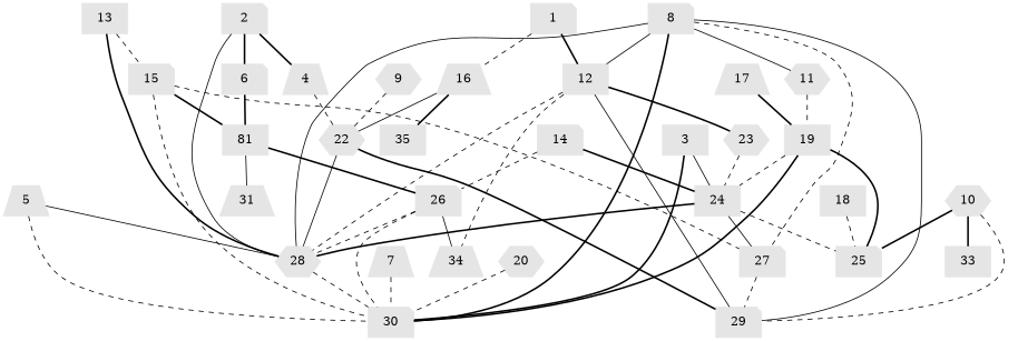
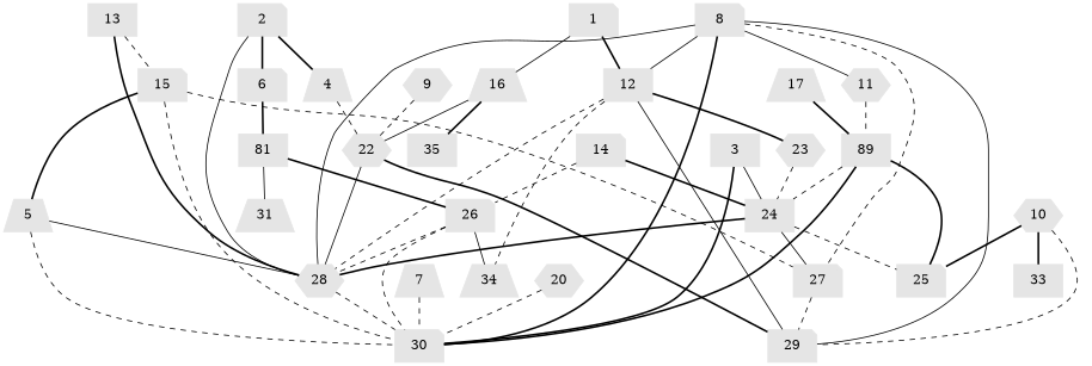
  graph {
    node [color=gray90 shape=note style=filled]
    edge [style=dashed weight=1.0]
    12 [shape=box]
    1
    16 [shape=trapezium]
    28 [shape=hexagon]
    29
    23 [shape=hexagon]
    34 [shape=trapezium]
    22 [shape=hexagon]
    n9 [label=35 shape=box]
    4 [shape=trapezium]
    2
    6
    n13 [label=81 shape=box]
    30
    3 [shape=box]
    24 [shape=box]
    27
    25
    5 [shape=trapezium]
    26
    31 [shape=trapezium]
    7 [shape=trapezium]
    8
    11 [shape=hexagon]
-   19 [shape=box]
+   19 [shape=box label=89]
    9 [shape=hexagon]
    10 [shape=hexagon]
    33 [shape=box]
    13 [shape=box]
    15
    14
    17 [shape=trapezium]
-   18 [shape=box]
    20 [shape=hexagon]
    12 -- 28 [weight=2.0]
    12 -- 29 [style=solid weight=2.0]
    12 -- 23 [style=bold]
    12 -- 34
    1 -- 12 [style=bold]
-   1 -- 16
+   1 -- 16 [style=solid]
    16 -- 22 [style=solid]
    16 -- n9 [style=bold]
    28 -- 30
    23 -- 24
    22 -- 28 [style=solid]
    22 -- 29 [style=bold]
    4 -- 22
    2 -- 28 [style=solid]
    2 -- 4 [style=bold]
    2 -- 6 [style=bold]
    6 -- n13 [style=bold]
    n13 -- 26 [style=bold]
    n13 -- 31 [style=solid]
    3 -- 30 [style=bold]
    3 -- 24 [style=solid]
    24 -- 28 [style=bold]
    24 -- 27 [style=solid weight=2.0]
    24 -- 25
    27 -- 29
    5 -- 28 [style=solid]
    5 -- 30
    26 -- 28
    26 -- 34 [style=solid]
    26 -- 30
    7 -- 30
    8 -- 12 [style=solid]
    8 -- 28 [style=solid]
    8 -- 29 [style=solid]
    8 -- 30 [style=bold]
    8 -- 27
    8 -- 11 [style=solid]
    11 -- 19
    19 -- 30 [style=bold]
    19 -- 24
    19 -- 25 [style=bold]
    9 -- 22
    10 -- 29
    10 -- 25 [style=bold]
    10 -- 33 [style=bold]
    13 -- 28 [style=bold weight=2.0]
    13 -- 15
-   15 -- n13 [style=bold]
+   15 -- 5 [style=bold]
    15 -- 30
    15 -- 27
    14 -- 24 [style=bold]
    14 -- 26
    17 -- 19 [style=bold]
-   18 -- 25
    20 -- 30
  }
